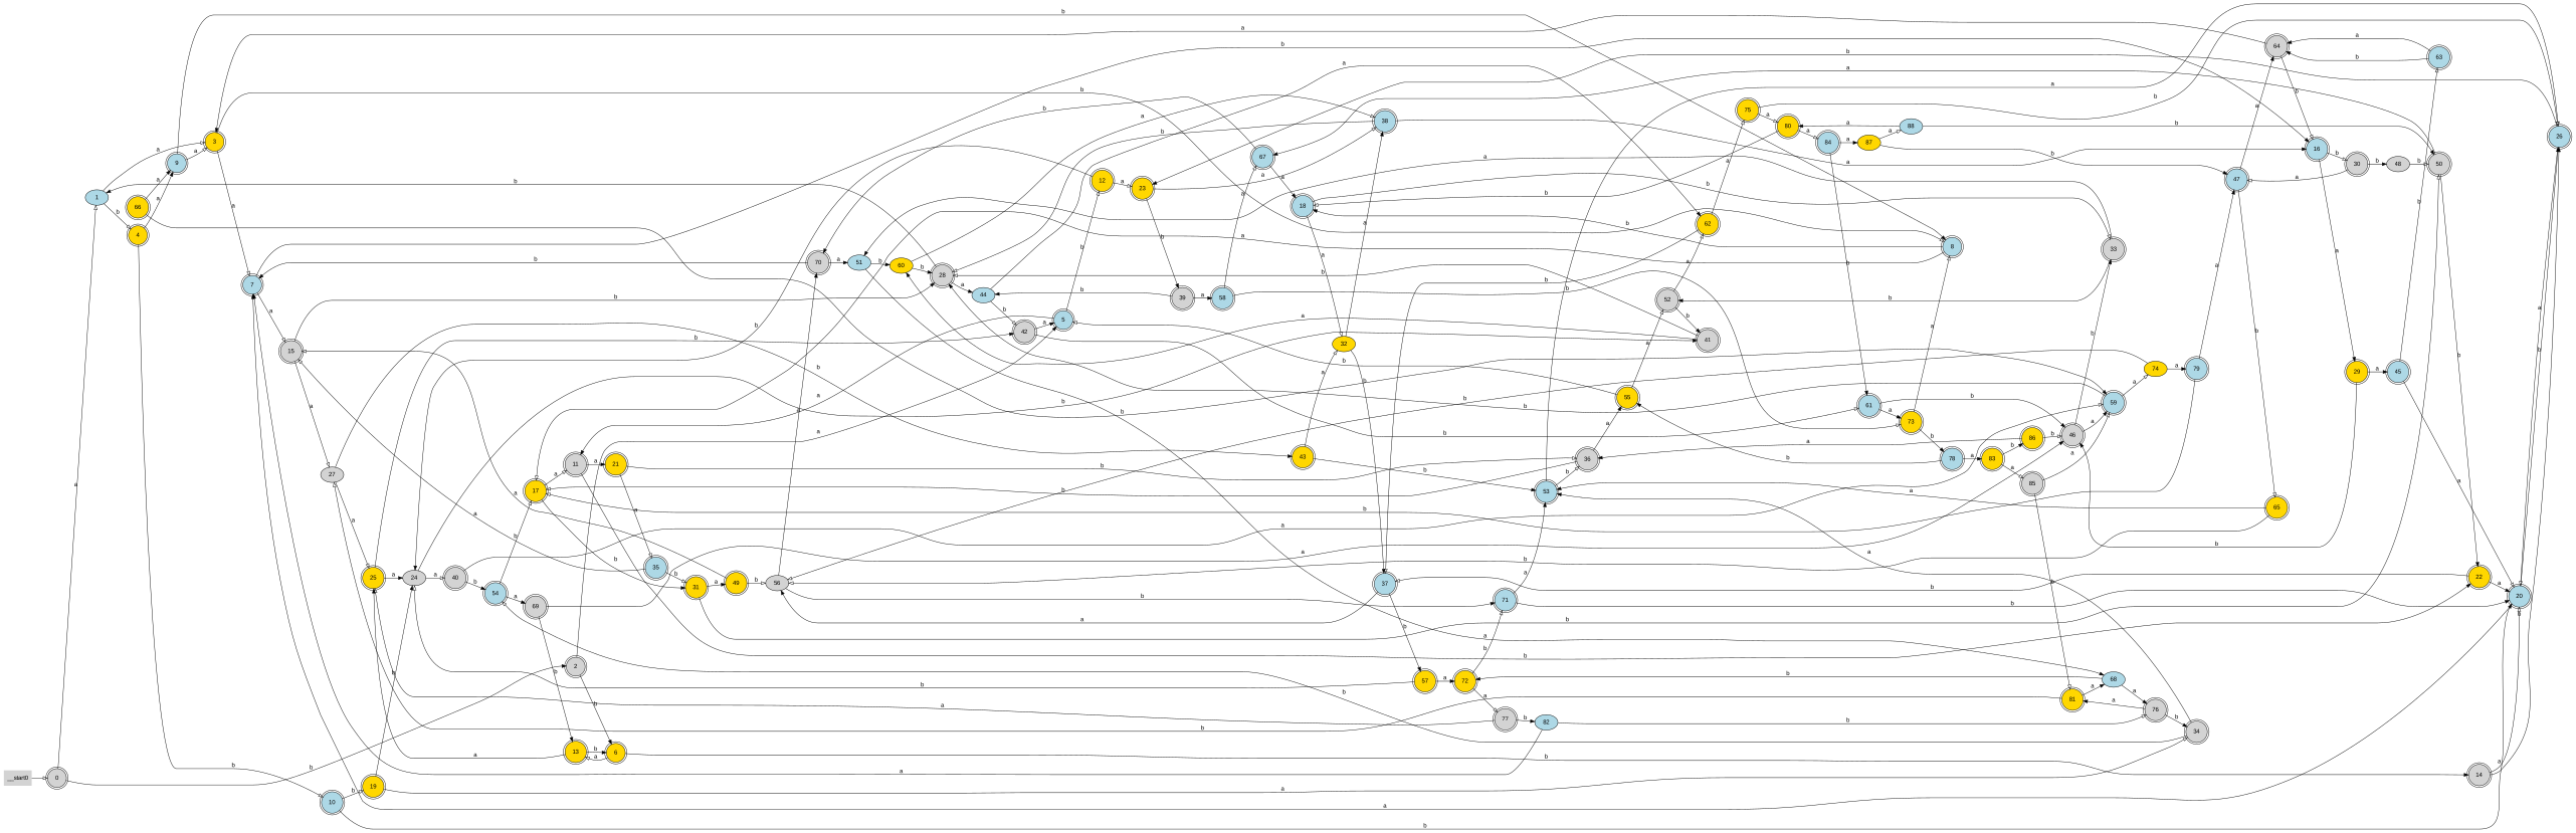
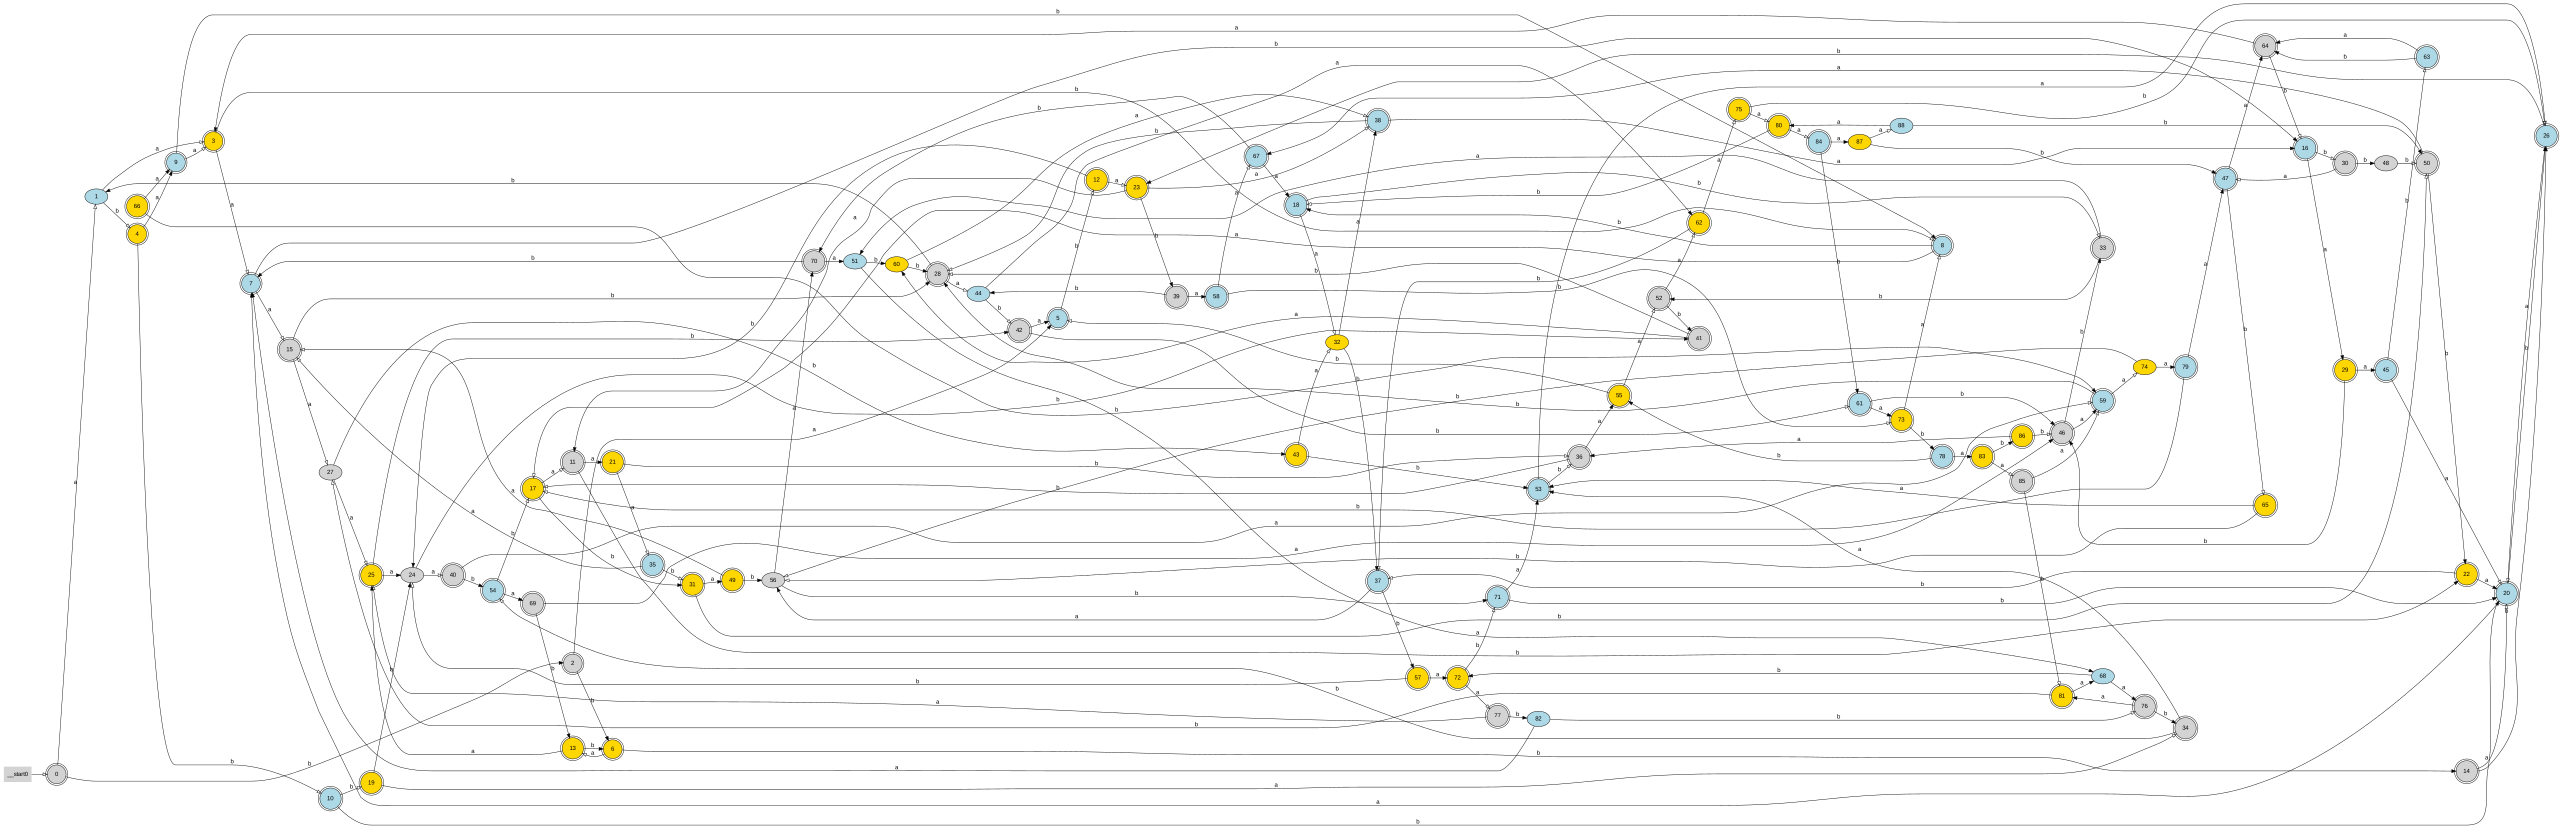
  digraph {
    fontname="Liberation Sans"
    rankdir=LR
    node [fillcolor=lightblue fontname="Liberation Sans" shape=doublecircle style=filled]
    edge [arrowhead=normal fontname="Liberation Sans"]
    __start0 [fillcolor=lightgrey shape=none]
    0 [fillcolor=lightgrey]
    1 [shape=""]
    2 [fillcolor=lightgrey]
    3 [fillcolor=gold]
    4 [fillcolor=gold]
    5
    6 [fillcolor=gold]
    7
    8
    9
    10
    11 [fillcolor=lightgrey]
    12 [fillcolor=gold]
    13 [fillcolor=gold]
    14 [fillcolor=lightgrey]
    15 [fillcolor=lightgrey]
    16
    17 [fillcolor=gold]
    18
    19 [fillcolor=gold]
    20
    21 [fillcolor=gold]
    22 [fillcolor=gold]
    23 [fillcolor=gold]
    24 [fillcolor=lightgrey shape=""]
    25 [fillcolor=gold]
    26
    27 [fillcolor=lightgrey shape=""]
    28 [fillcolor=lightgrey]
    29 [fillcolor=gold]
    30 [fillcolor=lightgrey]
    31 [fillcolor=gold]
    32 [fillcolor=gold shape=""]
    33 [fillcolor=lightgrey]
    34 [fillcolor=lightgrey]
    35
    36 [fillcolor=lightgrey]
    37
    38
    39 [fillcolor=lightgrey]
    40 [fillcolor=lightgrey]
    41 [fillcolor=lightgrey]
    42 [fillcolor=lightgrey]
    43 [fillcolor=gold]
    44 [shape=""]
    45
    46 [fillcolor=lightgrey]
    47
    48 [fillcolor=lightgrey shape=""]
    49 [fillcolor=gold]
    50 [fillcolor=lightgrey]
    51 [shape=""]
    52 [fillcolor=lightgrey]
    53
    54
    55 [fillcolor=gold]
    56 [fillcolor=lightgrey shape=""]
    57 [fillcolor=gold]
    58
    59
    60 [fillcolor=gold shape=""]
    61
    62 [fillcolor=gold]
    63
    64 [fillcolor=lightgrey]
    65 [fillcolor=gold]
    67
    68 [shape=""]
    69 [fillcolor=lightgrey]
    70 [fillcolor=lightgrey]
    71
    72 [fillcolor=gold]
    73 [fillcolor=gold]
    74 [fillcolor=gold shape=""]
    75 [fillcolor=gold]
    66 [fillcolor=gold]
    76 [fillcolor=lightgrey]
    77 [fillcolor=lightgrey]
    78
    79
    80 [fillcolor=gold]
    81 [fillcolor=gold]
    82 [shape=""]
    83 [fillcolor=gold]
    84
    85 [fillcolor=lightgrey]
    86 [fillcolor=gold]
    87 [fillcolor=gold shape=""]
    88 [shape=""]
    __start0 -> 0 [arrowhead=onormal]
    0 -> 1 [arrowhead=onormal label=a]
    0 -> 2 [label=b]
    1 -> 3 [arrowhead=onormal label=a]
    1 -> 4 [arrowhead=onormal label=b]
    2 -> 5 [label=a]
    2 -> 6 [label=b]
    3 -> 7 [arrowhead=onormal label=a]
    3 -> 8 [arrowhead=onormal label=b]
    4 -> 9 [label=a]
    4 -> 10 [arrowhead=onormal label=b]
-   5 -> 11 [label=a]
+   23 -> 11 [label=a]
    5 -> 12 [arrowhead=onormal label=b]
    6 -> 13 [arrowhead=onormal label=a]
    6 -> 14 [label=b]
    7 -> 15 [arrowhead=onormal label=a]
    7 -> 16 [label=b]
    8 -> 17 [arrowhead=onormal label=a]
    8 -> 18 [label=b]
    9 -> 3 [arrowhead=onormal label=a]
    9 -> 8 [label=b]
    10 -> 19 [arrowhead=onormal label=b]
    10 -> 20 [label=b]
    11 -> 21 [label=a]
    11 -> 22 [label=b]
    12 -> 23 [arrowhead=onormal label=a]
    12 -> 24 [label=b]
    13 -> 6 [label=b]
    13 -> 25 [label=a]
    14 -> 20 [arrowhead=onormal label=a]
    14 -> 26 [label=b]
    15 -> 27 [arrowhead=onormal label=a]
    15 -> 28 [label=b]
    16 -> 29 [label=a]
    16 -> 30 [arrowhead=onormal label=b]
    17 -> 11 [arrowhead=onormal label=a]
    17 -> 31 [label=b]
    18 -> 32 [arrowhead=onormal label=a]
    18 -> 33 [arrowhead=onormal label=b]
    19 -> 24 [label=b]
    19 -> 34 [arrowhead=onormal label=a]
    20 -> 7 [label=a]
    20 -> 26 [label=b]
    21 -> 35 [arrowhead=onormal label=a]
    21 -> 36 [arrowhead=onormal label=b]
    22 -> 20 [label=a]
    22 -> 37 [arrowhead=onormal label=b]
    23 -> 38 [arrowhead=onormal label=a]
    23 -> 39 [label=b]
    24 -> 40 [arrowhead=onormal label=a]
    24 -> 41 [label=b]
    25 -> 24 [label=a]
    25 -> 42 [label=b]
    26 -> 20 [arrowhead=onormal label=a]
    26 -> 23 [label=b]
    27 -> 25 [arrowhead=onormal label=a]
    27 -> 43 [label=b]
    28 -> 1 [label=b]
-   28 -> 44 [label=a]
+   28 -> 44 [arrowhead=onormal label=a]
    29 -> 45 [label=a]
    29 -> 46 [label=b]
    30 -> 47 [arrowhead=onormal label=a]
    30 -> 48 [label=b]
    31 -> 49 [label=a]
    31 -> 50 [arrowhead=onormal label=b]
    32 -> 37 [label=b]
    32 -> 38 [label=a]
    33 -> 51 [label=a]
    33 -> 52 [label=b]
    34 -> 53 [label=a]
    34 -> 54 [arrowhead=onormal label=b]
    35 -> 15 [arrowhead=onormal label=a]
    35 -> 31 [arrowhead=onormal label=b]
    36 -> 17 [arrowhead=onormal label=b]
    36 -> 55 [label=a]
    37 -> 56 [label=a]
    37 -> 57 [label=b]
    38 -> 16 [label=a]
    38 -> 28 [arrowhead=onormal label=b]
    39 -> 44 [label=b]
    39 -> 58 [label=a]
    40 -> 54 [label=b]
    40 -> 59 [arrowhead=onormal label=a]
    41 -> 28 [arrowhead=onormal label=b]
    41 -> 60 [label=a]
    42 -> 5 [label=a]
    42 -> 61 [arrowhead=onormal label=b]
    43 -> 32 [arrowhead=onormal label=a]
    43 -> 53 [label=b]
    44 -> 42 [arrowhead=onormal label=b]
    44 -> 62 [label=a]
    45 -> 20 [arrowhead=onormal label=a]
    45 -> 63 [arrowhead=onormal label=b]
    46 -> 33 [label=b]
    46 -> 59 [label=a]
    47 -> 64 [label=a]
    47 -> 65 [arrowhead=onormal label=b]
    48 -> 50 [arrowhead=onormal label=b]
    49 -> 15 [arrowhead=onormal label=a]
-   49 -> 56 [arrowhead=onormal label=b]
+   49 -> 56 [label=b]
    50 -> 22 [label=b]
    50 -> 67 [label=a]
    51 -> 60 [label=b]
    51 -> 68 [label=a]
    52 -> 41 [label=b]
    52 -> 62 [arrowhead=onormal label=a]
    53 -> 26 [arrowhead=onormal label=a]
    53 -> 36 [arrowhead=onormal label=b]
    54 -> 17 [arrowhead=onormal label=b]
    54 -> 69 [label=a]
    55 -> 5 [arrowhead=onormal label=b]
    55 -> 52 [arrowhead=onormal label=a]
    56 -> 70 [label=a]
    56 -> 71 [label=b]
    57 -> 24 [arrowhead=onormal label=b]
    57 -> 72 [label=a]
    58 -> 67 [arrowhead=onormal label=a]
    58 -> 73 [arrowhead=onormal label=b]
    59 -> 28 [label=b]
    59 -> 74 [arrowhead=onormal label=a]
    60 -> 28 [label=b]
    60 -> 38 [arrowhead=onormal label=a]
    61 -> 46 [label=b]
    61 -> 73 [label=a]
    62 -> 37 [arrowhead=onormal label=b]
    62 -> 75 [arrowhead=onormal label=a]
    63 -> 64 [label=a]
    63 -> 64 [label=b]
    64 -> 3 [label=a]
    64 -> 16 [arrowhead=onormal label=b]
    65 -> 53 [label=a]
    65 -> 56 [arrowhead=onormal label=b]
    67 -> 18 [label=a]
    67 -> 70 [label=b]
    68 -> 72 [label=b]
    68 -> 76 [label=a]
    69 -> 13 [label=b]
    69 -> 46 [label=a]
    70 -> 7 [label=b]
    70 -> 51 [label=a]
    71 -> 20 [label=b]
    71 -> 53 [label=a]
    72 -> 71 [arrowhead=onormal label=b]
    72 -> 77 [arrowhead=onormal label=a]
    73 -> 8 [arrowhead=onormal label=a]
    73 -> 78 [label=b]
    74 -> 56 [arrowhead=onormal label=b]
    74 -> 79 [label=a]
    75 -> 26 [arrowhead=onormal label=b]
    75 -> 80 [arrowhead=onormal label=a]
    66 -> 9 [label=a]
    66 -> 59 [label=b]
    76 -> 34 [label=b]
    76 -> 81 [label=a]
    77 -> 25 [arrowhead=onormal label=a]
    77 -> 82 [label=b]
    78 -> 55 [label=b]
    78 -> 83 [label=a]
    79 -> 17 [arrowhead=onormal label=b]
    79 -> 47 [label=a]
    80 -> 18 [arrowhead=onormal label=b]
    80 -> 84 [arrowhead=onormal label=a]
    81 -> 27 [arrowhead=onormal label=b]
    81 -> 68 [label=a]
    82 -> 7 [label=a]
    82 -> 76 [arrowhead=onormal label=b]
    83 -> 85 [arrowhead=onormal label=a]
    83 -> 86 [label=b]
    84 -> 61 [label=b]
    84 -> 87 [label=a]
    85 -> 59 [arrowhead=onormal label=a]
    85 -> 81 [arrowhead=onormal label=b]
    86 -> 36 [label=a]
    86 -> 46 [arrowhead=onormal label=b]
    87 -> 47 [label=b]
    87 -> 88 [arrowhead=onormal label=a]
    88 -> 50 [label=b]
    88 -> 80 [label=a]
  }
